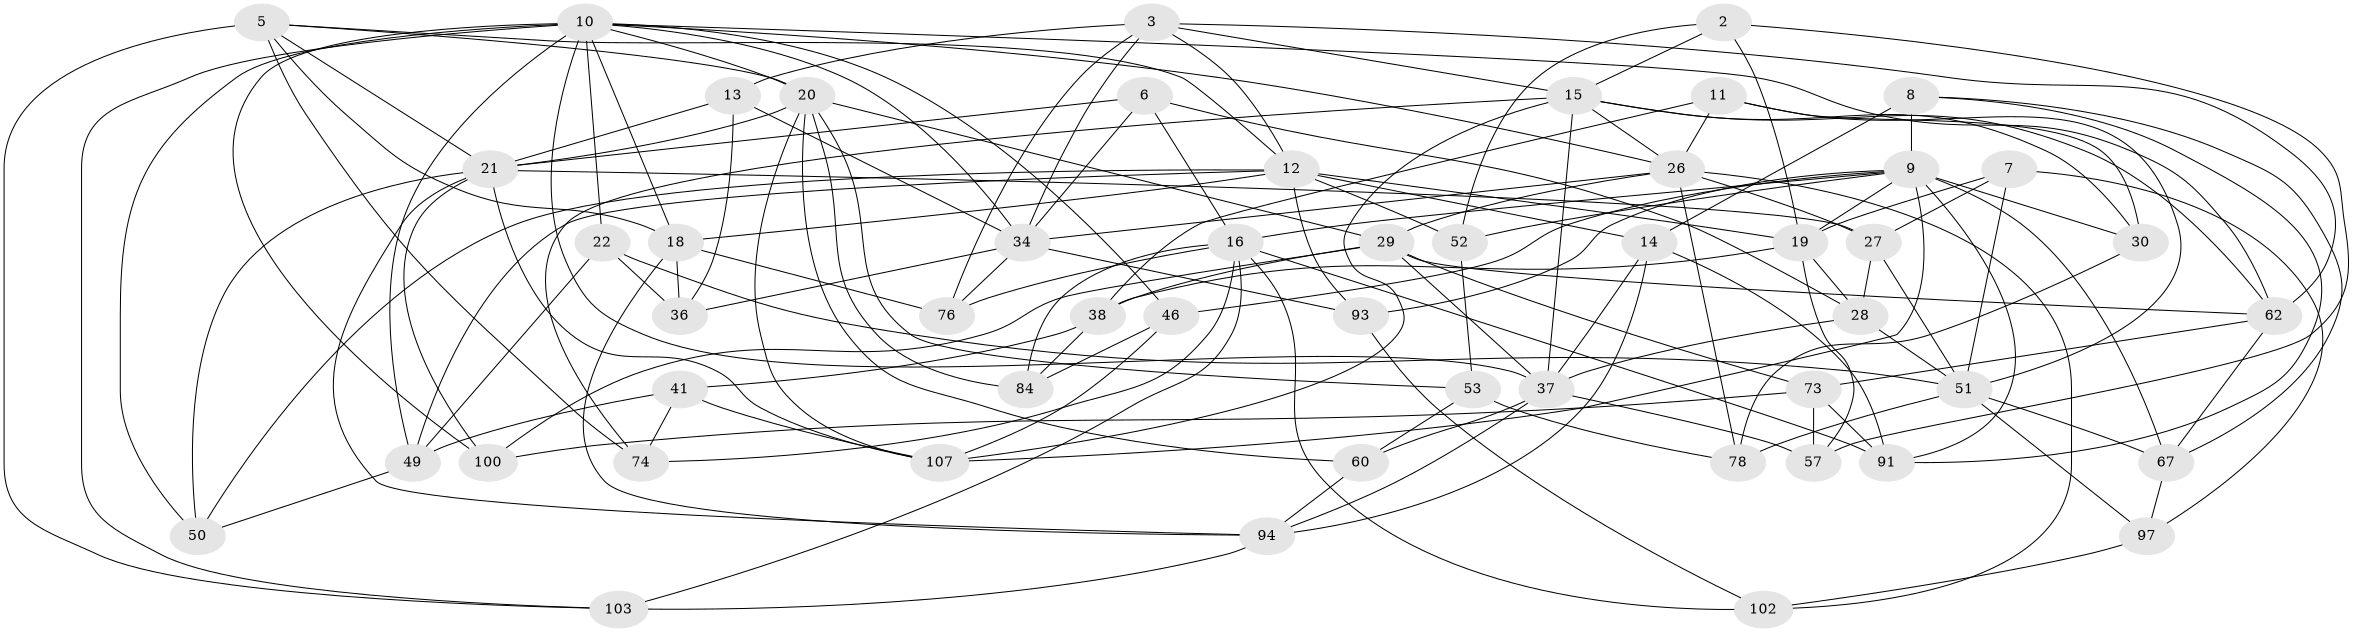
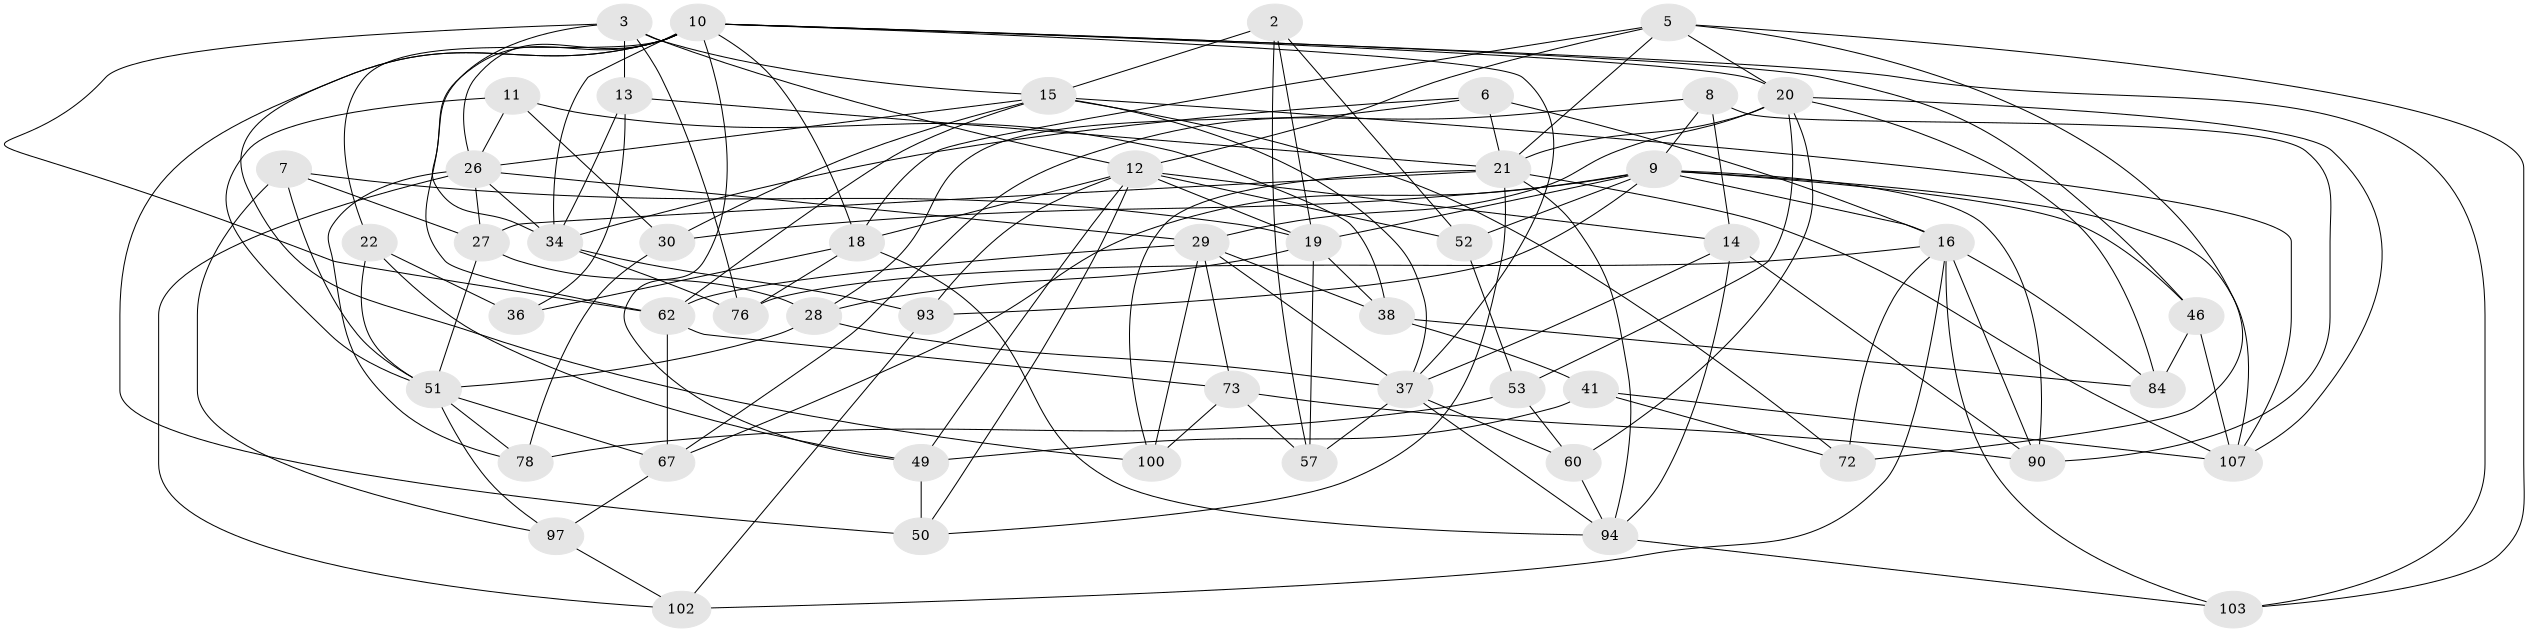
  graph {
    node [color=gray90 style=filled]
    29 [super="+33+32+59"]
    62 [super="+64"]
    37 [super="+74+71"]
    100
    38 [super="+39"]
    73 [super="+85"]
    49 [super="+79"]
    50 [super="+75"]
    n9 [label=97 super="+95"]
    102
    15 [super="+66+35"]
-   72 [label=74]
+   72
    30
    107 [super="+108"]
    26 [super="+105+56"]
    2
    19 [super="+40+98"]
    52
    n19 [label=57]
    28 [super="+68"]
    53
    3 [super="+4"]
    12 [super="+24+23+17"]
    13 [super="+58"]
    34 [super="+43"]
    76
    18 [super="+89"]
    14 [super="+82+70"]
    93
    21 [super="+48+44"]
    36
    67 [super="+99"]
    5 [super="+54"]
    20 [super="+42"]
    103
    94 [super="+97"]
    84
    60
    27 [super="+83"]
    16 [super="+31+55"]
-   91
+   91 [label=90]
    6
    51 [super="+61+65"]
    7
    78
    8 [super="+86"]
    9 [super="+69+57"]
    46
    10 [super="+47+25"]
    22
    11
    41
    29 -- 62
    29 -- 37
    29 -- 100
    29 -- 38 [weight=2]
    29 -- 73 [weight=2]
    62 -- 73
    62 -- 67
    37 -- n19
    37 -- 94
    37 -- 60
    38 -- 84
    38 -- 41
    73 -- 100
    73 -- n19
    73 -- 91
    49 -- 50
    n9 -- 102
    15 -- 62
    15 -- 37
    15 -- 72
    15 -- 30
    15 -- 107
    15 -- 26
    30 -- 78
    26 -- 29
    26 -- 102
    26 -- 34
    26 -- 27
    26 -- 78
    2 -- 15
    2 -- 19
    2 -- 52
    2 -- n19
    19 -- 38
    19 -- n19
    19 -- 28 [weight=2]
    52 -- 53
    28 -- 37
    28 -- 51
    53 -- 60
    53 -- 78
    3 -- 62
    3 -- 15
    3 -- 12
    3 -- 13
    3 -- 34
    3 -- 76
    12 -- 49
    12 -- 50
    12 -- 19
    12 -- 52
    12 -- 18
    12 -- 14 [weight=2]
    12 -- 93
    13 -- 34
    13 -- 21
    13 -- 36
    34 -- 76
    34 -- 93
-   34 -- 36
    18 -- 76
    18 -- 36
    18 -- 94
    14 -- 37
    14 -- 94
    14 -- 91
    93 -- 102
    21 -- 100
    21 -- 50
    21 -- 107
    21 -- 94
    21 -- 27 [weight=2]
    67 -- n9
    5 -- 72
    5 -- 12
    5 -- 18
    5 -- 21
    5 -- 20
    5 -- 103
    20 -- 29
    20 -- 107
    20 -- 53
    20 -- 21
    20 -- 84
    20 -- 60
    94 -- 103
    60 -- 94
    27 -- 28
    27 -- 51
    16 -- 102
    16 -- 72
    16 -- 76
    16 -- 103
    16 -- 84
    16 -- 91
    6 -- 28
    6 -- 34
    6 -- 21
    6 -- 16
    51 -- n9
    51 -- 67
    51 -- 78
    7 -- n9
    7 -- 19
    7 -- 27
    7 -- 51
    8 -- 14 [weight=2]
    8 -- 67
    8 -- 91
    8 -- 9
    9 -- 30
    9 -- 107
    9 -- 19
    9 -- 52
    9 -- 93
    9 -- 67
    9 -- 16
    9 -- 91
    9 -- 46
    46 -- 107
    46 -- 84
    10 -- 62
    10 -- 37
    10 -- 100
    10 -- 49
    10 -- 50 [weight=2]
    10 -- 26
    10 -- 34
    10 -- 18
    10 -- 20
    10 -- 103
    10 -- 46
    10 -- 22
    22 -- 49
    22 -- 36
    22 -- 51
    11 -- 38
    11 -- 30
    11 -- 26
    11 -- 51
    41 -- 49
    41 -- 72
    41 -- 107
  }
